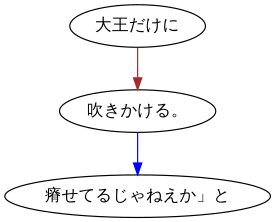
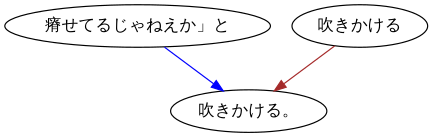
  digraph {
    fontname="Roboto Mono"
    node [fontname="Roboto Mono"]
    edge [fontname="Roboto Mono"]
    n1 [label="瘠せてるじゃねえか」と"]
    n2 [label="吹きかける。"]
-   n3 [label="大王だけに"]
-   n2 -> n1 [color=blue]
+   n3 [label="吹きかける"]
+   n1 -> n2 [color=blue]
    n3 -> n2 [color=brown]
  }
